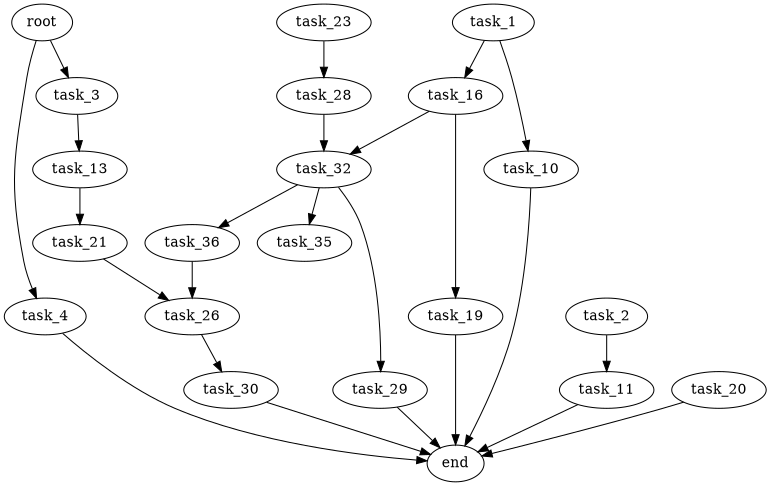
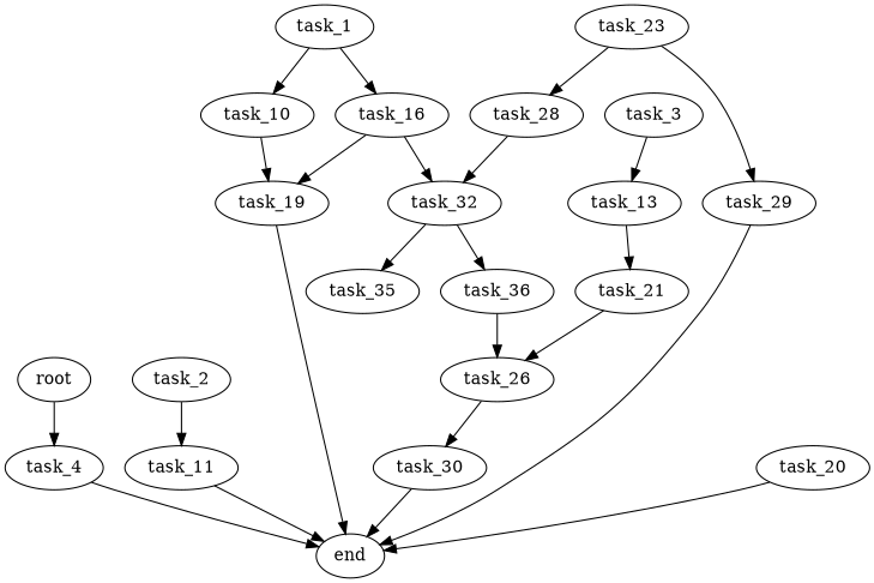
  digraph {
    root
    task_3
    task_4
    task_1
    task_10
    task_16
    task_2
    task_11
    task_13
    end
    task_19
    task_32
    task_21
    task_20
    task_26
    task_23
    task_28
    task_29
    task_30
    task_35
    task_36
-   root -> task_3
    root -> task_4
    task_3 -> task_13
    task_4 -> end
    task_1 -> task_10
    task_1 -> task_16
-   task_10 -> end
+   task_10 -> task_19
    task_16 -> task_19
    task_16 -> task_32
    task_2 -> task_11
    task_11 -> end
    task_13 -> task_21
    task_19 -> end
    task_32 -> task_35
    task_32 -> task_36
    task_21 -> task_26
    task_20 -> end
    task_26 -> task_30
    task_23 -> task_28
-   task_32 -> task_29
+   task_23 -> task_29
    task_28 -> task_32
    task_29 -> end
    task_30 -> end
    task_36 -> task_26
  }
